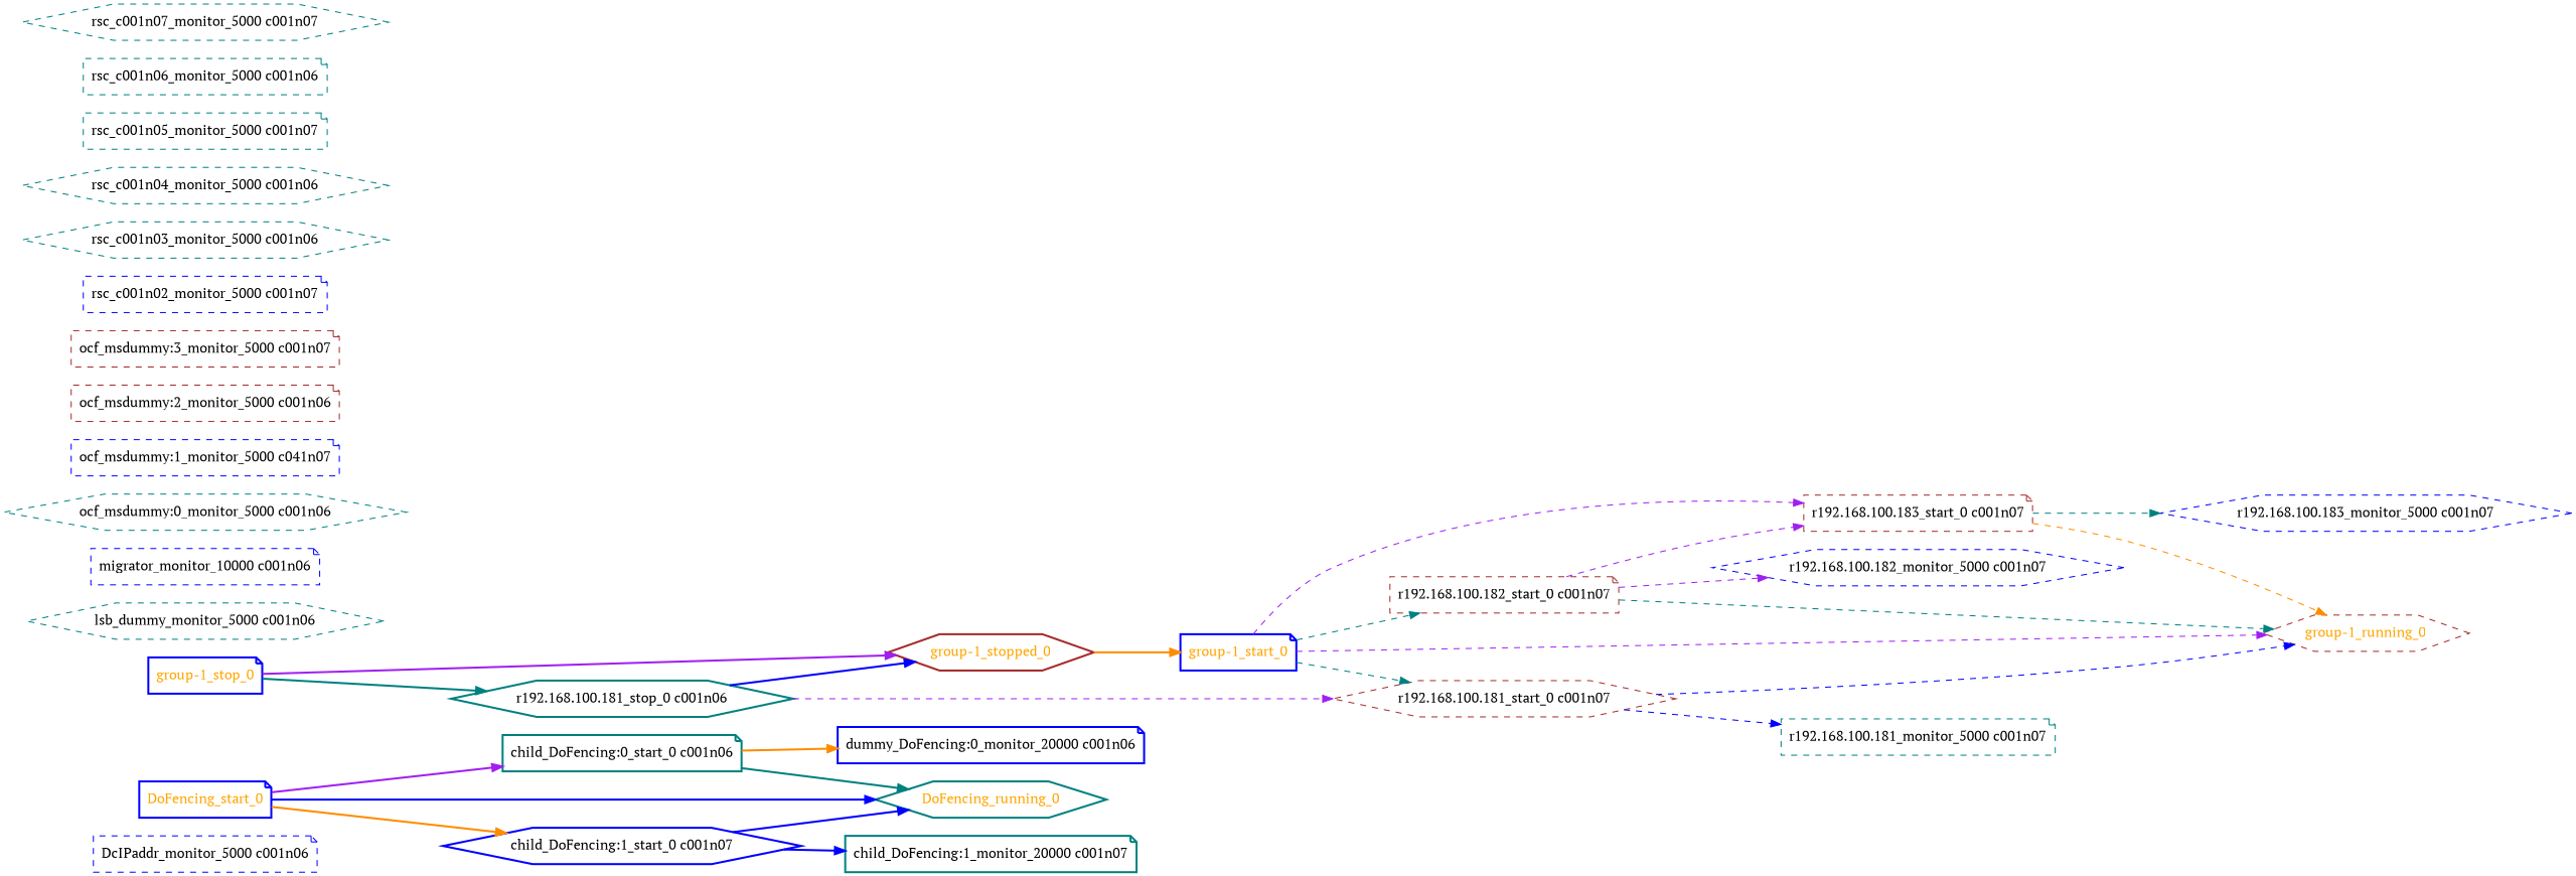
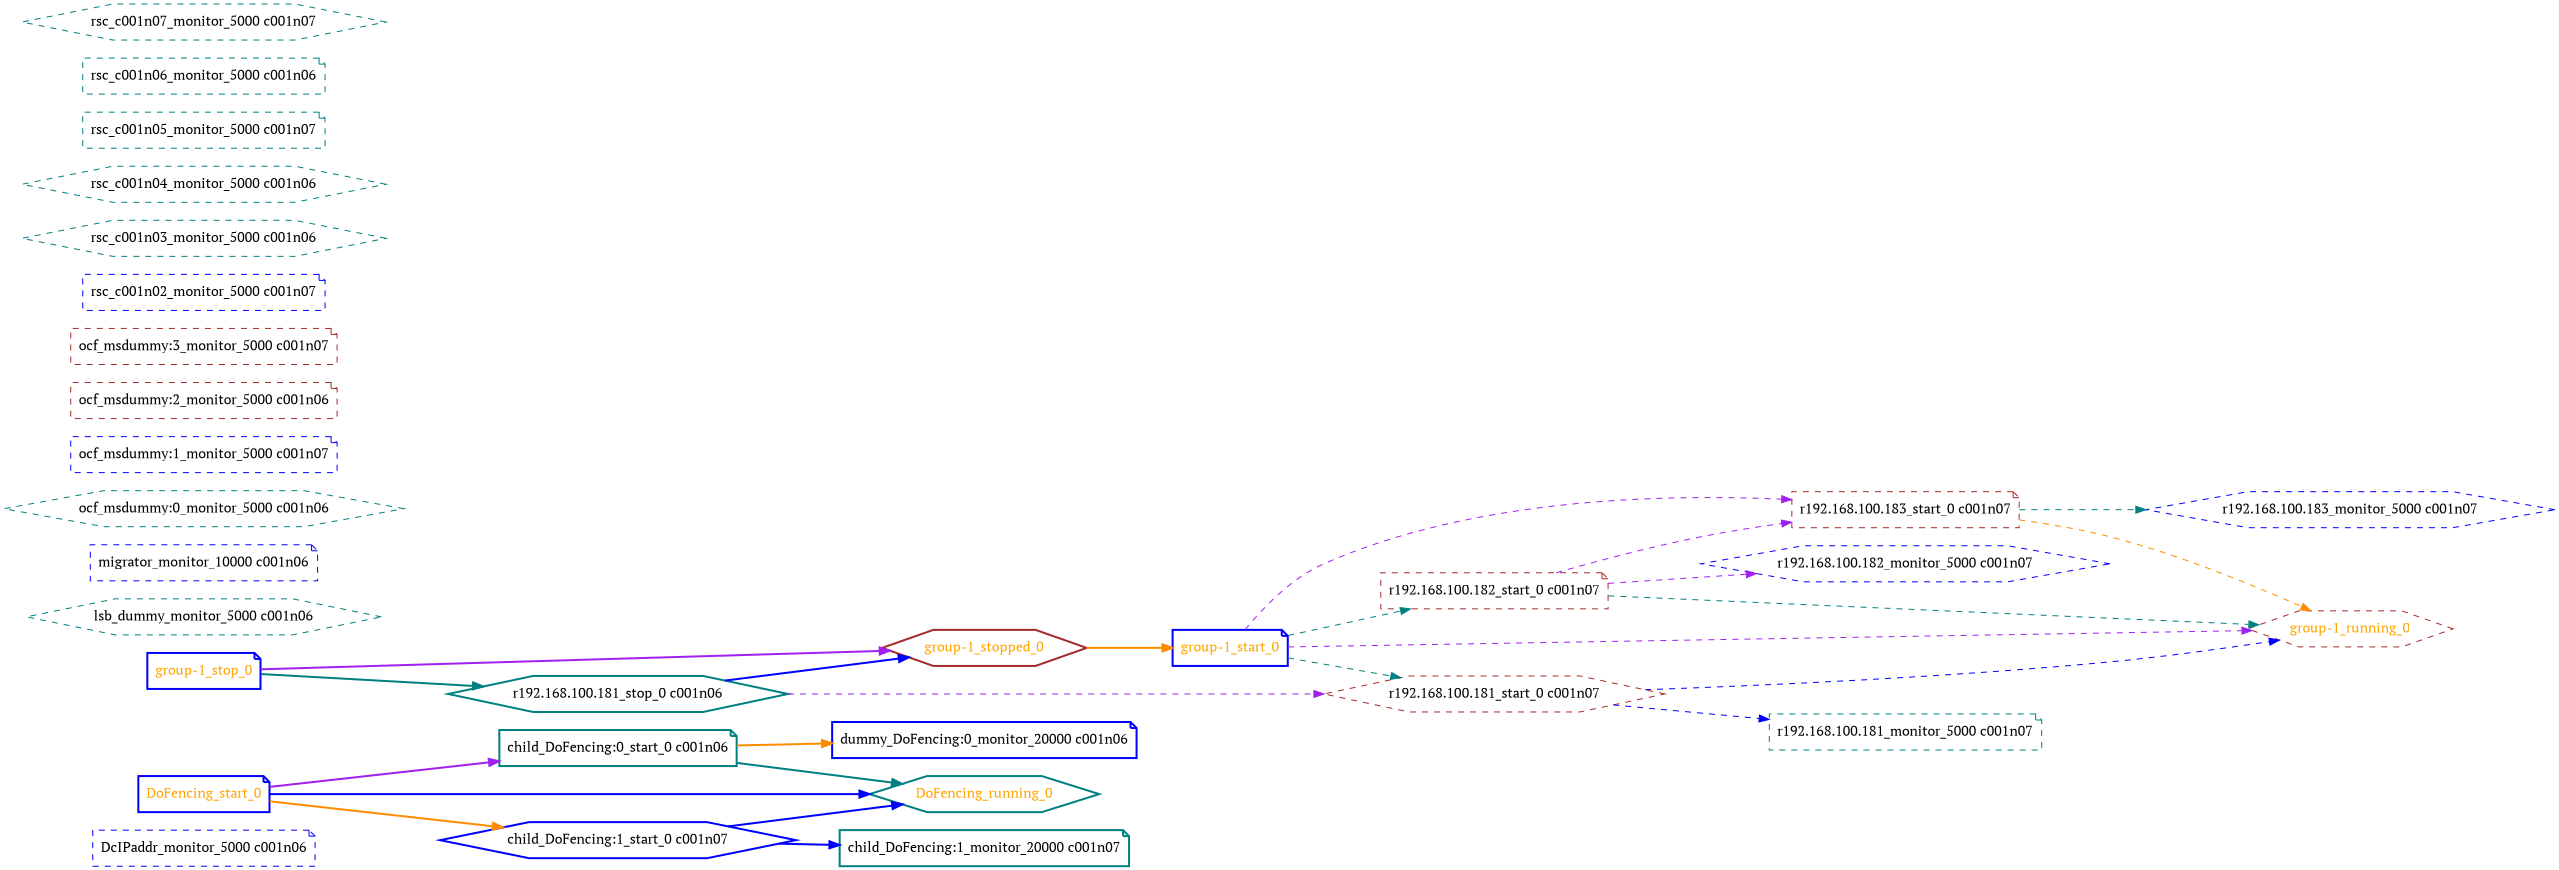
  digraph {
    fontname="PT Serif"
    rankdir=LR
    node [color=teal fontcolor=black fontname="PT Serif" shape=note style=dashed]
    edge [color=purple fontname="PT Serif" style=dashed]
    "DcIPaddr_monitor_5000 c001n06" [color=blue]
    DoFencing_running_0 [fontcolor=orange shape=hexagon style=bold]
    DoFencing_start_0 [color=blue fontcolor=orange style=bold]
    "child_DoFencing:0_start_0 c001n06" [style=bold]
    "child_DoFencing:1_start_0 c001n07" [color=blue shape=hexagon style=bold]
    n6 [color=blue label="dummy_DoFencing:0_monitor_20000 c001n06" style=bold]
    "child_DoFencing:1_monitor_20000 c001n07" [style=bold]
    "group-1_running_0" [color=brown fontcolor=orange shape=hexagon]
    "group-1_start_0" [color=blue fontcolor=orange style=bold]
    "r192.168.100.181_start_0 c001n07" [color=brown shape=hexagon]
    "r192.168.100.182_start_0 c001n07" [color=brown]
    "r192.168.100.183_start_0 c001n07" [color=brown]
    "r192.168.100.181_monitor_5000 c001n07"
    "r192.168.100.182_monitor_5000 c001n07" [color=blue shape=hexagon]
    "r192.168.100.183_monitor_5000 c001n07" [color=blue shape=hexagon]
    "group-1_stop_0" [color=blue fontcolor=orange style=bold]
    "group-1_stopped_0" [color=brown fontcolor=orange shape=hexagon style=bold]
    "r192.168.100.181_stop_0 c001n06" [shape=hexagon style=bold]
    "lsb_dummy_monitor_5000 c001n06" [shape=hexagon]
    "migrator_monitor_10000 c001n06" [color=blue]
    "ocf_msdummy:0_monitor_5000 c001n06" [shape=hexagon]
-   "ocf_msdummy:1_monitor_5000 c001n07" [color=blue label="ocf_msdummy:1_monitor_5000 c041n07"]
+   "ocf_msdummy:1_monitor_5000 c001n07" [color=blue]
    "ocf_msdummy:2_monitor_5000 c001n06" [color=brown]
    "ocf_msdummy:3_monitor_5000 c001n07" [color=brown]
    "rsc_c001n02_monitor_5000 c001n07" [color=blue]
    "rsc_c001n03_monitor_5000 c001n06" [shape=hexagon]
    "rsc_c001n04_monitor_5000 c001n06" [shape=hexagon]
    "rsc_c001n05_monitor_5000 c001n07"
    "rsc_c001n06_monitor_5000 c001n06"
    "rsc_c001n07_monitor_5000 c001n07" [shape=hexagon]
    DoFencing_start_0 -> DoFencing_running_0 [color=blue style=bold]
    DoFencing_start_0 -> "child_DoFencing:0_start_0 c001n06" [style=bold]
    DoFencing_start_0 -> "child_DoFencing:1_start_0 c001n07" [color=darkorange style=bold]
    "child_DoFencing:0_start_0 c001n06" -> DoFencing_running_0 [color=teal style=bold]
    "child_DoFencing:0_start_0 c001n06" -> n6 [color=darkorange style=bold]
    "child_DoFencing:1_start_0 c001n07" -> DoFencing_running_0 [color=blue style=bold]
    "child_DoFencing:1_start_0 c001n07" -> "child_DoFencing:1_monitor_20000 c001n07" [color=blue style=bold]
    "group-1_start_0" -> "group-1_running_0"
    "group-1_start_0" -> "r192.168.100.181_start_0 c001n07" [color=teal]
    "group-1_start_0" -> "r192.168.100.182_start_0 c001n07" [color=teal]
    "group-1_start_0" -> "r192.168.100.183_start_0 c001n07"
    "r192.168.100.181_start_0 c001n07" -> "group-1_running_0" [color=blue]
    "r192.168.100.181_start_0 c001n07" -> "r192.168.100.181_monitor_5000 c001n07" [color=blue]
    "r192.168.100.182_start_0 c001n07" -> "group-1_running_0" [color=teal]
    "r192.168.100.182_start_0 c001n07" -> "r192.168.100.183_start_0 c001n07"
    "r192.168.100.182_start_0 c001n07" -> "r192.168.100.182_monitor_5000 c001n07"
    "r192.168.100.183_start_0 c001n07" -> "group-1_running_0" [color=darkorange]
    "r192.168.100.183_start_0 c001n07" -> "r192.168.100.183_monitor_5000 c001n07" [color=teal]
    "group-1_stop_0" -> "group-1_stopped_0" [style=bold]
    "group-1_stop_0" -> "r192.168.100.181_stop_0 c001n06" [color=teal style=bold]
    "group-1_stopped_0" -> "group-1_start_0" [color=darkorange style=bold]
    "r192.168.100.181_stop_0 c001n06" -> "r192.168.100.181_start_0 c001n07"
    "r192.168.100.181_stop_0 c001n06" -> "group-1_stopped_0" [color=blue style=bold]
  }
